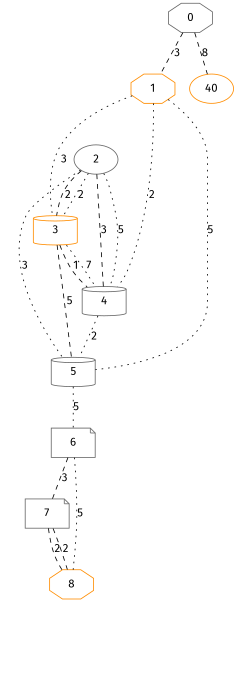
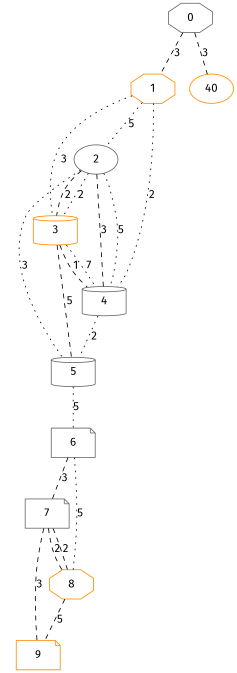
  graph {
    fontname="Fira Sans"
    node [color=gray40 fontname="Fira Sans" shape=octagon weight=1]
    edge [fontname="Fira Sans" style=dashed]
    1 [color=darkorange]
    0
    n3 [color=darkorange label=40 shape=ellipse weight=4]
    2 [shape=ellipse]
    3 [color=darkorange shape=cylinder]
    4 [shape=cylinder]
    5 [shape=cylinder]
    6 [shape=note]
    7 [shape=note]
    8 [color=darkorange]
-   1 -- 5 [label=5 style=dotted]
+   9 [color=darkorange shape=note]
+   1 -- 2 [label=5 style=dotted]
    1 -- 3 [label=3 style=dotted]
    1 -- 4 [label=2 style=dotted]
    0 -- 1 [label=3]
-   0 -- n3 [label=8]
+   0 -- n3 [label=3]
    2 -- 3 [label=2 style=dotted]
    2 -- 3 [label=2]
    2 -- 4 [label=3]
    2 -- 4 [label=5 style=dotted]
    2 -- 5 [label=3 style=dotted]
    3 -- 4 [label=1]
    3 -- 4 [label=7 style=dotted]
    3 -- 5 [label=5]
    4 -- 5 [label=2 style=dotted]
    5 -- 6 [label=5 style=dotted]
    6 -- 7 [label=3]
    6 -- 8 [label=5 style=dotted]
    7 -- 8 [label=2]
    7 -- 8 [label=2]
+   7 -- 9 [label=3]
+   8 -- 9 [label=5]
  }
